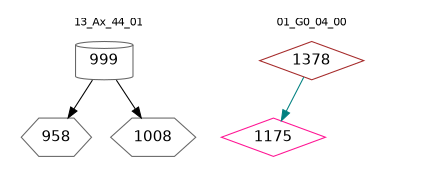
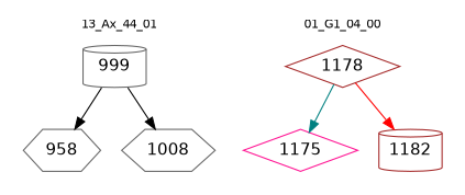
  digraph {
    fontname="DejaVu Sans"
    node [color=gray40 fontname="DejaVu Sans" shape=cylinder]
    edge [color=black fontname="DejaVu Sans"]
    n1 [label=999]
    n2 [label=958 shape=hexagon]
    n3 [label=1008 shape=hexagon]
-   n4 [color=brown label=1378 shape=diamond]
+   n4 [color=brown label=1178 shape=diamond]
    n5 [color=deeppink label=1175 shape=diamond]
+   n6 [color=brown label=1182]
    subgraph cluster_1 {
      color=white
      fontsize=10
      label="13_Ax_44_01"
      n1
      n2
      n3
    }
    subgraph cluster_2 {
      color=white
      fontsize=10
-     label="01_G0_04_00"
+     label="01_G1_04_00"
      n4
      n5
+     n6
    }
    n1 -> n2
    n1 -> n3
    n4 -> n5 [color=teal]
+   n4 -> n6 [color=red]
  }
